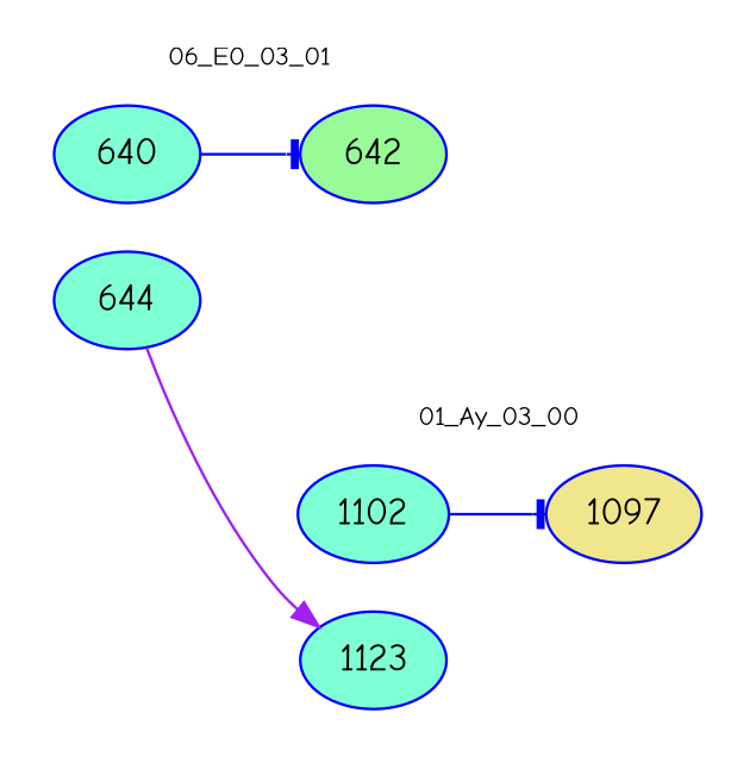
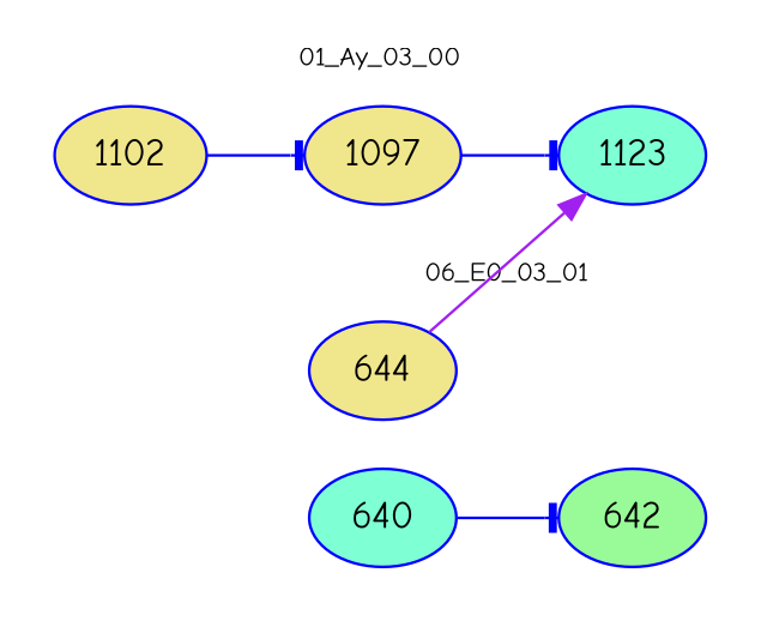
  digraph {
    fontname="Comic Neue"
    rankdir=LR
    node [color=blue fillcolor=aquamarine fontname="Comic Neue" style=filled]
    edge [arrowhead=tee color=blue fontname="Comic Neue"]
-   n1 [label=1102]
+   n1 [fillcolor=khaki label=1102]
    n2 [fillcolor=khaki label=1097]
    n3 [label=1123]
-   n4 [label=644]
+   n4 [fillcolor=khaki label=644]
    n5 [label=640]
    n6 [fillcolor=palegreen label=642]
    subgraph cluster_1 {
      color=white
      fontsize=10
      label="01_Ay_03_00"
      n1
      n2
      n3
    }
    subgraph cluster_2 {
      color=white
      fontsize=10
      label="06_E0_03_01"
      n4
      n5
      n6
    }
    n1 -> n2
+   n2 -> n3
    n4 -> n3 [arrowhead=normal color=purple]
    n5 -> n6
  }
